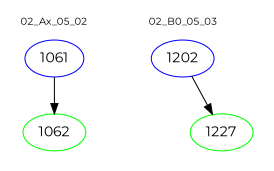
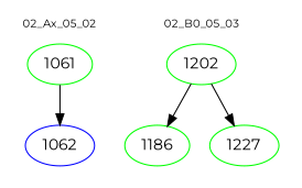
  digraph {
    fontname=Montserrat
    node [color=blue fontname=Montserrat]
    edge [color=black fontname=Montserrat]
-   n1 [label=1061]
-   n2 [color=green label=1062]
-   n3 [label=1202]
+   n1 [color=green label=1061]
+   n2 [label=1062]
+   n3 [color=green label=1202]
+   n4 [color=green label=1186]
    n5 [color=green label=1227]
    subgraph cluster_1 {
      color=white
      fontsize=10
      label="02_Ax_05_02"
      n1
      n2
    }
    subgraph cluster_2 {
      color=white
      fontsize=10
      label="02_B0_05_03"
      n3
+     n4
      n5
    }
    n1 -> n2
+   n3 -> n4
    n3 -> n5
  }
